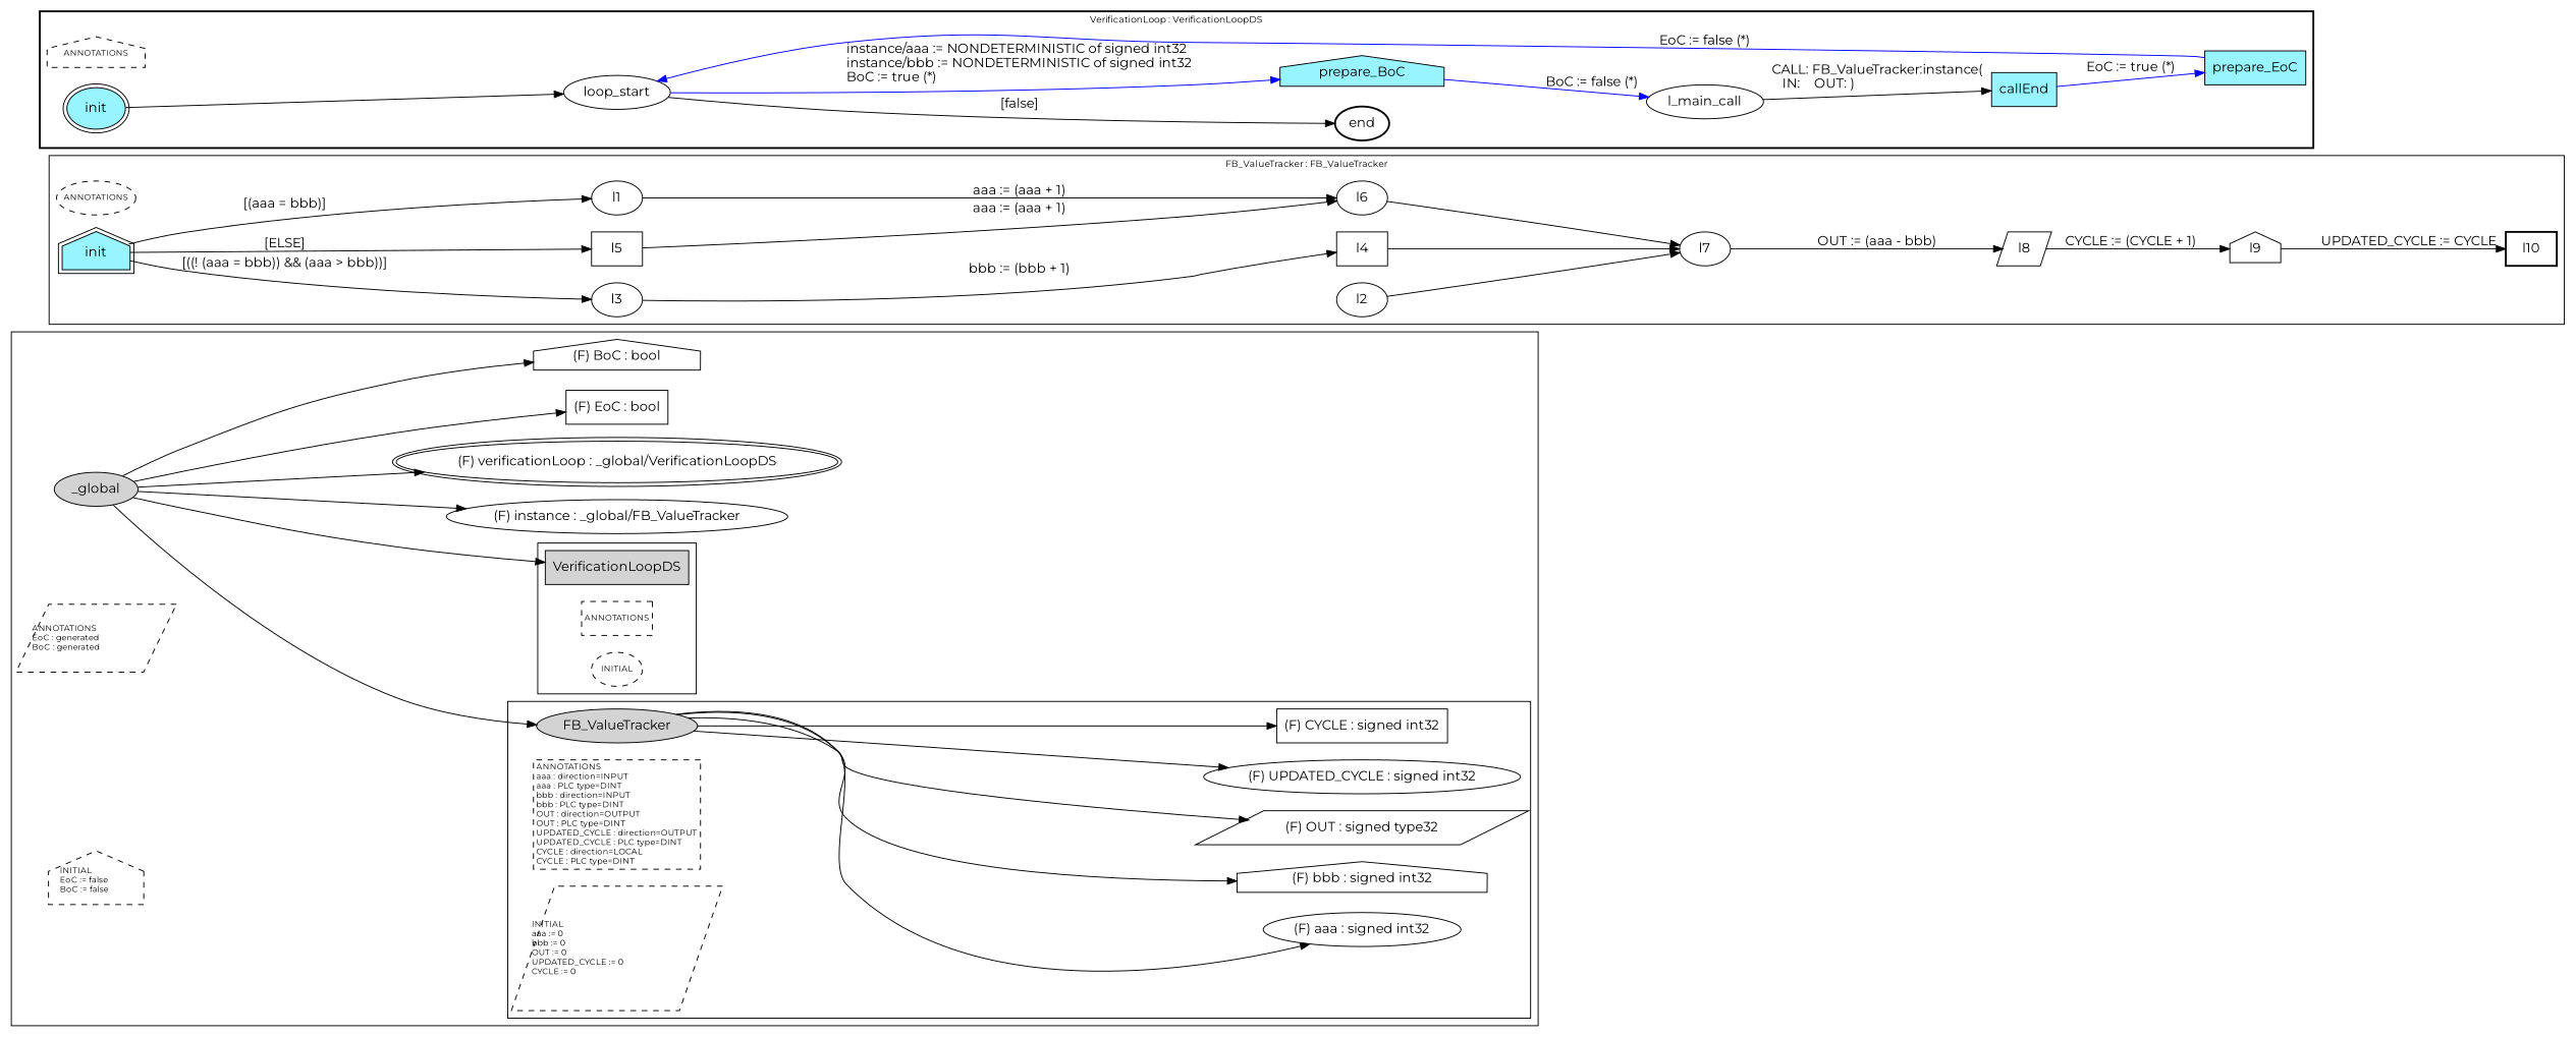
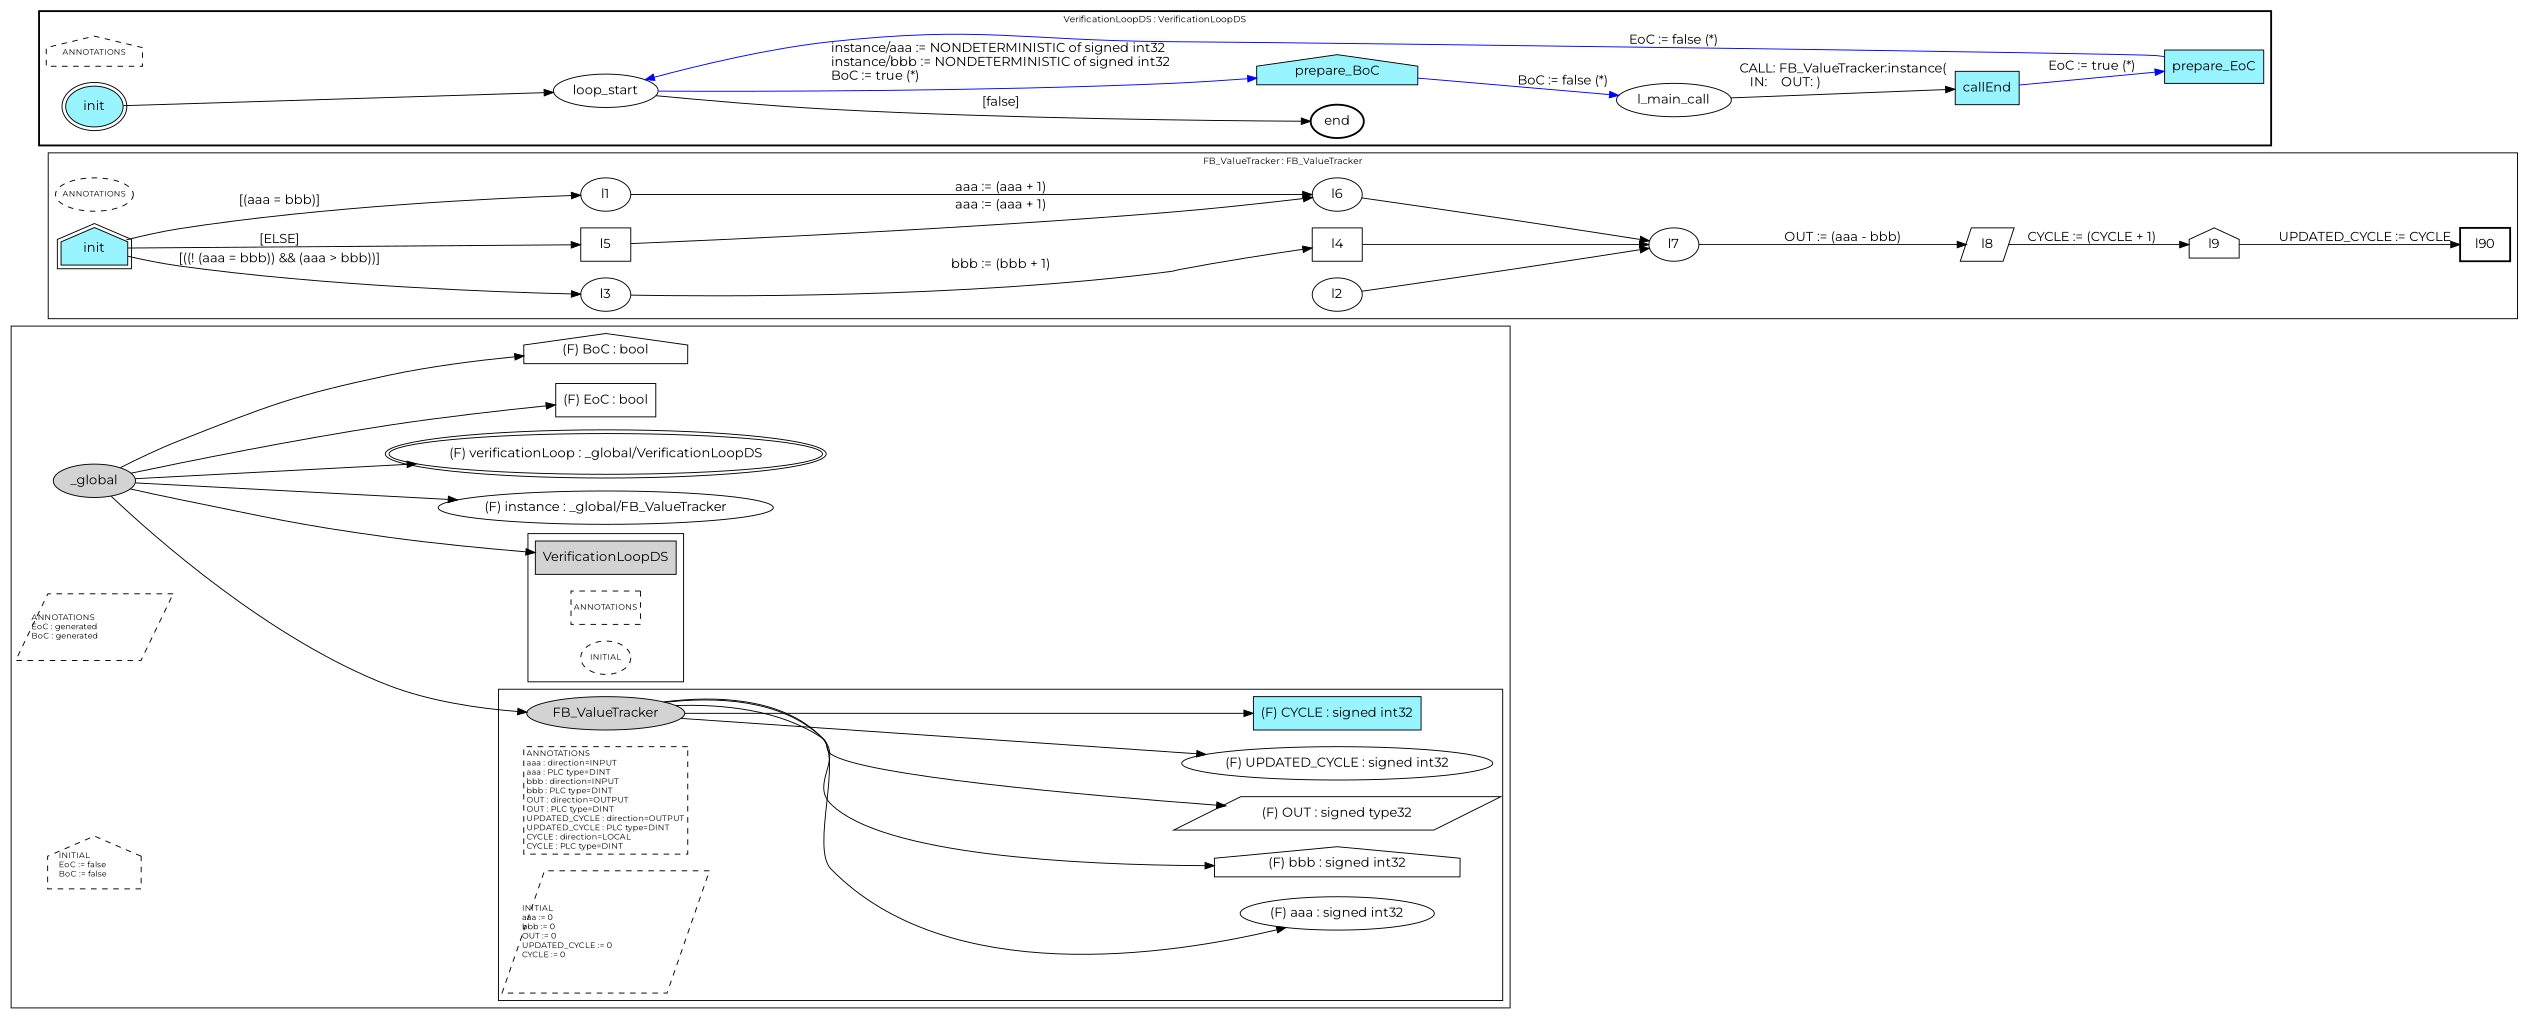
  digraph {
    fontname=Montserrat
    rankdir=LR
    node [fontname=Montserrat shape=ellipse style=filled fillcolor=white]
    edge [fontname=Montserrat color=black]
    n1 [label=FB_ValueTracker fillcolor=""]
    n2 [label="(F) aaa : signed int32"]
    n3 [label="(F) bbb : signed int32" shape=house]
    n4 [label="(F) OUT : signed type32" shape=parallelogram]
    n5 [label="(F) UPDATED_CYCLE : signed int32"]
-   n6 [label="(F) CYCLE : signed int32" shape=box]
+   n6 [fillcolor=cadetblue1 label="(F) CYCLE : signed int32" shape=box]
    n7 [fontsize=9 label="ANNOTATIONS\laaa : direction=INPUT\laaa : PLC type=DINT\lbbb : direction=INPUT\lbbb : PLC type=DINT\lOUT : direction=OUTPUT\lOUT : PLC type=DINT\lUPDATED_CYCLE : direction=OUTPUT\lUPDATED_CYCLE : PLC type=DINT\lCYCLE : direction=LOCAL\lCYCLE : PLC type=DINT\l" margin="0.04,0.04" shape=box style=dashed]
    n8 [fillcolor=lightyellow fontsize=9 label="INITIAL\laaa := 0\lbbb := 0\lOUT := 0\lUPDATED_CYCLE := 0\lCYCLE := 0\l" margin="0.04,0.04" shape=parallelogram style=dashed]
    n9 [label=VerificationLoopDS shape=box fillcolor=""]
    n10 [fontsize=9 label=ANNOTATIONS margin="0.04,0.04" shape=box style=dashed]
    n11 [fillcolor=lightyellow fontsize=9 label=INITIAL margin="0.04,0.04" style=dashed]
    n12 [label=_global fillcolor=""]
    n13 [label="(F) instance : _global/FB_ValueTracker"]
    n14 [label="(F) verificationLoop : _global/VerificationLoopDS" peripheries=2]
    n15 [label="(F) EoC : bool" shape=box]
    n16 [label="(F) BoC : bool" shape=house]
    n17 [fontsize=9 label="ANNOTATIONS\lEoC : generated\lBoC : generated\l" margin="0.04,0.04" shape=parallelogram style=dashed]
    n18 [fillcolor=lightyellow fontsize=9 label="INITIAL\lEoC := false\lBoC := false\l" margin="0.04,0.04" shape=house style=dashed]
    n19 [fontsize=9 label=ANNOTATIONS margin="0.04,0.04" style=dashed]
    n20 [color=black fillcolor=cadetblue1 label=init peripheries=2 shape=house]
    n21 [color=black label=l1]
    n22 [color=black label=l3]
    n23 [color=black label=l5 shape=box]
    n24 [color=black label=l2]
    n25 [color=black label=l7]
    n26 [color=black label=l4 shape=box]
    n27 [color=black label=l6]
    n28 [color=black label=l8 shape=parallelogram]
    n29 [color=black label=l9 shape=house]
-   n30 [color=black label=l10 shape=box style=bold]
+   n30 [color=black label=l90 shape=box style=bold]
    n31 [fontsize=9 label=ANNOTATIONS margin="0.04,0.04" shape=house style=dashed]
    n32 [color=black fillcolor=cadetblue1 label=init peripheries=2]
    n33 [color=black label=loop_start]
    n34 [color=black fillcolor=cadetblue1 label=end style=bold]
    n35 [color=black fillcolor=cadetblue1 label=prepare_BoC shape=house]
    n36 [color=black label=l_main_call]
    n37 [color=black fillcolor=cadetblue1 label=callEnd shape=box]
    n38 [color=black fillcolor=cadetblue1 label=prepare_EoC shape=box]
    subgraph cluster_1 {
      n12
      n13
      n14
      n15
      n16
      n17
      n18
      subgraph cluster_2 {
        n1
        n2
        n3
        n4
        n5
        n6
        n7
        n8
      }
      subgraph cluster_3 {
        n9
        n10
        n11
      }
    }
    subgraph cluster_4 {
      color=black
      fontsize=10
      label="FB_ValueTracker : FB_ValueTracker"
      ranksep=0.4
      n19
      n20
      n21
      n22
      n23
      n24
      n25
      n26
      n27
      n28
      n29
      n30
    }
    subgraph cluster_5 {
      color=black
      fontsize=10
-     label="VerificationLoop : VerificationLoopDS"
+     label="VerificationLoopDS : VerificationLoopDS"
      ranksep=0.4
      style=bold
      n31
      n32
      n33
      n34
      n35
      n36
      n37
      n38
    }
    n1 -> n2 [color=""]
    n1 -> n3 [color=""]
    n1 -> n4 [color=""]
    n1 -> n5 [color=""]
    n1 -> n6 [color=""]
    n12 -> n1 [color=""]
    n12 -> n9 [color=""]
    n12 -> n13 [color=""]
    n12 -> n14 [color=""]
    n12 -> n15 [color=""]
    n12 -> n16 [color=""]
    n20 -> n21 [label="[(aaa = bbb)]"]
    n20 -> n22 [label="[((! (aaa = bbb)) && (aaa > bbb))]"]
    n20 -> n23 [label="[ELSE]"]
    n21 -> n27 [label="aaa := (aaa + 1)"]
    n22 -> n26 [label="bbb := (bbb + 1)"]
    n23 -> n27 [label="aaa := (aaa + 1)"]
    n24 -> n25
    n25 -> n28 [label="OUT := (aaa - bbb)"]
    n26 -> n25
    n27 -> n25
    n28 -> n29 [label="CYCLE := (CYCLE + 1)"]
    n29 -> n30 [label="UPDATED_CYCLE := CYCLE"]
    n32 -> n33
    n33 -> n34 [label="[false]"]
    n33 -> n35 [color=blue label="instance/aaa := NONDETERMINISTIC of signed int32\linstance/bbb := NONDETERMINISTIC of signed int32\lBoC := true (*)\l"]
    n35 -> n36 [color=blue label="BoC := false (*)"]
    n36 -> n37 [label="CALL: FB_ValueTracker:instance(\l   IN:    OUT: )\l"]
    n37 -> n38 [color=blue label="EoC := true (*)"]
    n38 -> n33 [color=blue label="EoC := false (*)"]
  }
